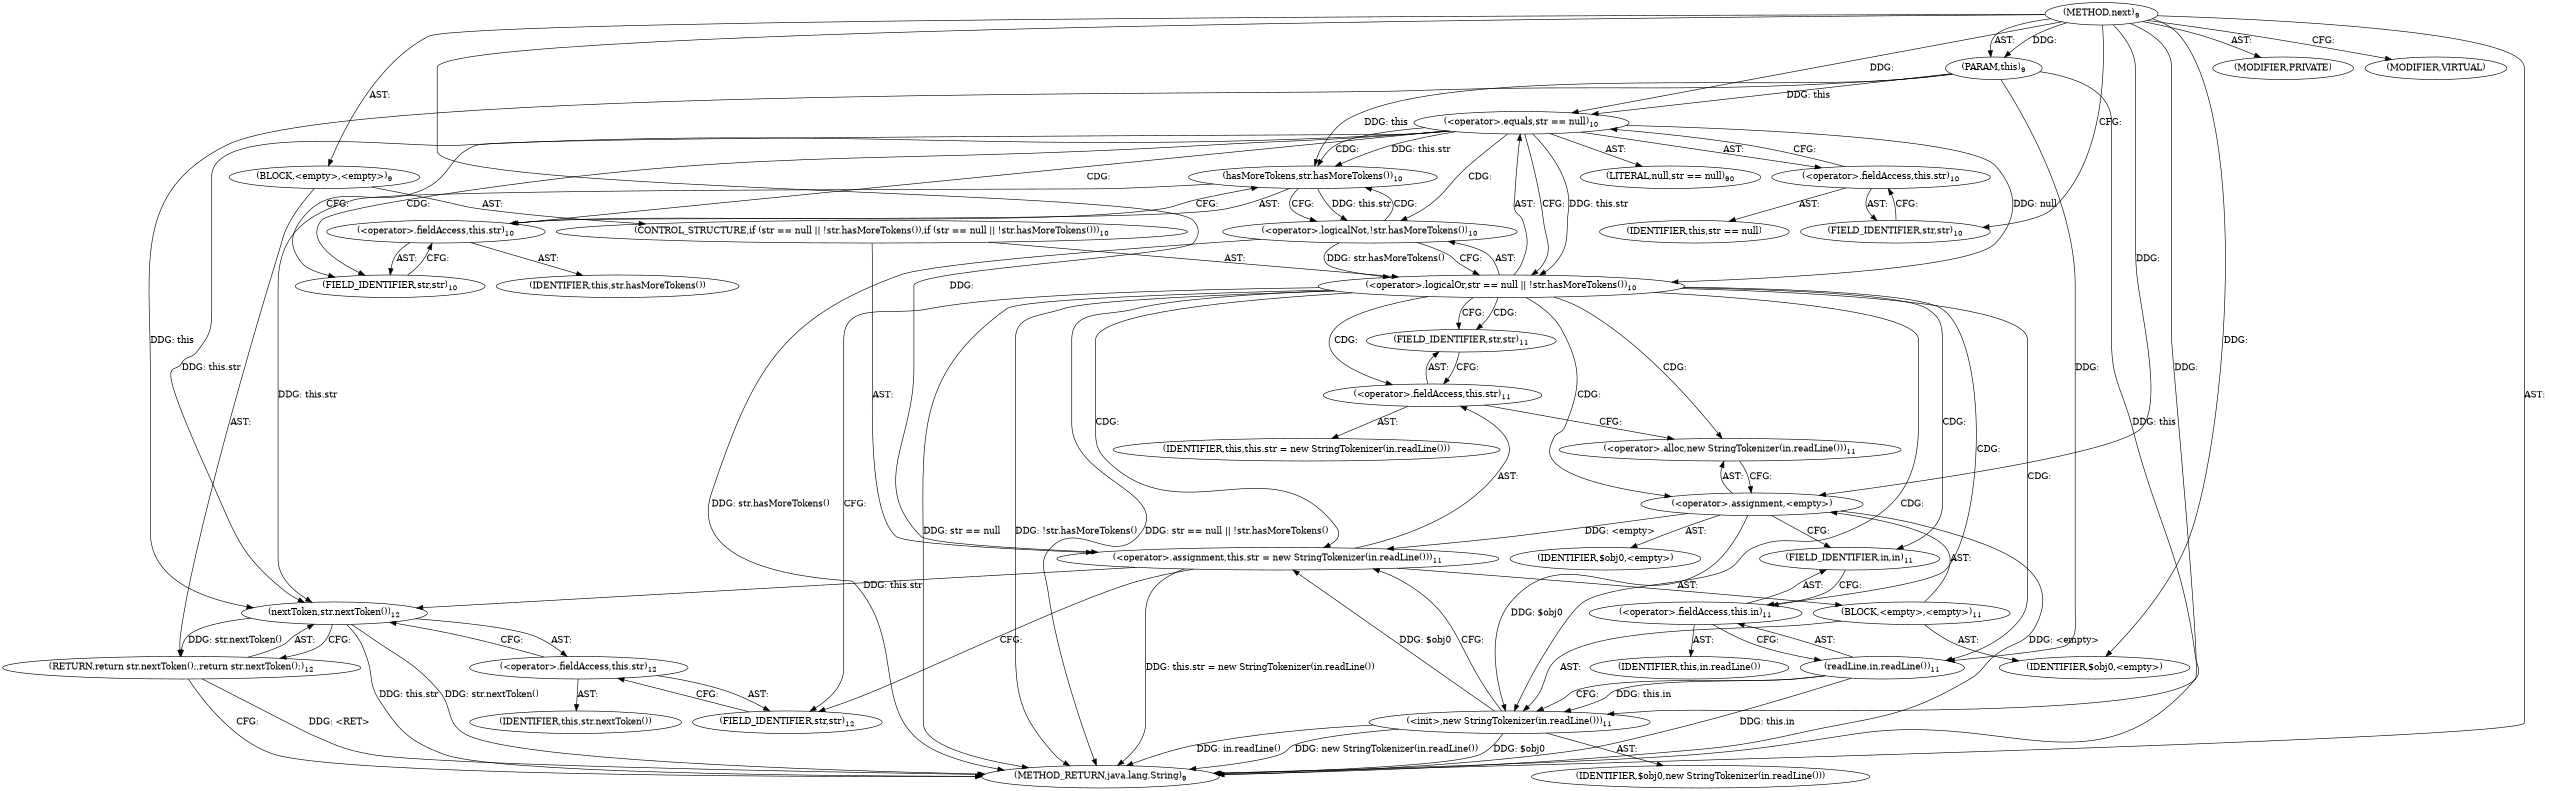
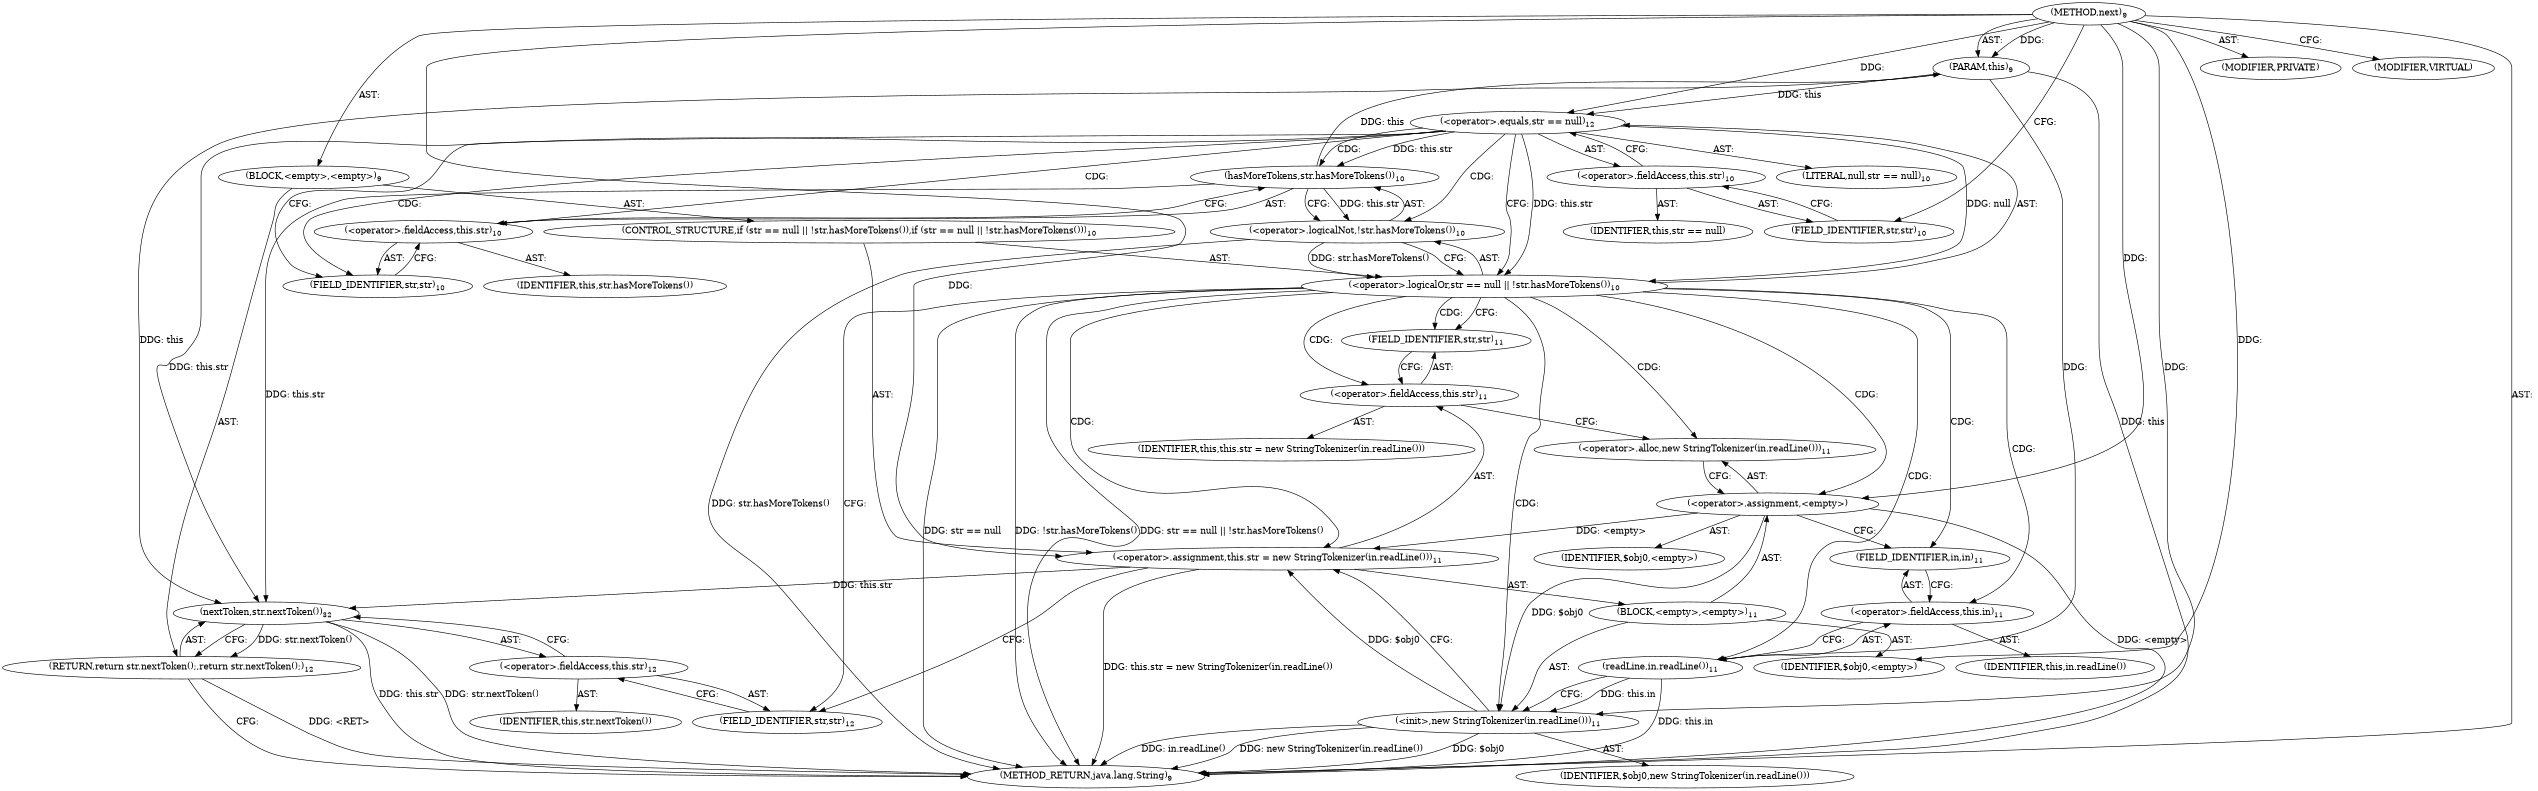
  digraph {
    n1 [label=<(METHOD,next)<SUB>9</SUB>>]
    n2 [label=<(PARAM,this)<SUB>9</SUB>>]
    n3 [label=<(BLOCK,&lt;empty&gt;,&lt;empty&gt;)<SUB>9</SUB>>]
-   n4 [label=<(&lt;operator&gt;.equals,str == null)<SUB>10</SUB>>]
+   n4 [label=<(&lt;operator&gt;.equals,str == null)<SUB>12</SUB>>]
    n5 [label=<(FIELD_IDENTIFIER,str,str)<SUB>10</SUB>>]
    n6 [label=<(&lt;operator&gt;.assignment,this.str = new StringTokenizer(in.readLine()))<SUB>11</SUB>>]
    n7 [label=<(&lt;operator&gt;.assignment,&lt;empty&gt;)>]
    n8 [label=<(&lt;init&gt;,new StringTokenizer(in.readLine()))<SUB>11</SUB>>]
    n9 [label=<(IDENTIFIER,$obj0,&lt;empty&gt;)>]
    n10 [label=<(MODIFIER,PRIVATE)>]
    n11 [label=<(MODIFIER,VIRTUAL)>]
    n12 [label=<(METHOD_RETURN,java.lang.String)<SUB>9</SUB>>]
    n13 [label=<(hasMoreTokens,str.hasMoreTokens())<SUB>10</SUB>>]
    n14 [label=<(readLine,in.readLine())<SUB>11</SUB>>]
-   n15 [label=<(nextToken,str.nextToken())<SUB>12</SUB>>]
+   n15 [label=<(nextToken,str.nextToken())<SUB>32</SUB>>]
    n16 [label=<(CONTROL_STRUCTURE,if (str == null || !str.hasMoreTokens()),if (str == null || !str.hasMoreTokens()))<SUB>10</SUB>>]
    n17 [label=<(RETURN,return str.nextToken();,return str.nextToken();)<SUB>12</SUB>>]
    n18 [label=<(&lt;operator&gt;.logicalOr,str == null || !str.hasMoreTokens())<SUB>10</SUB>>]
    n19 [label=<(&lt;operator&gt;.logicalNot,!str.hasMoreTokens())<SUB>10</SUB>>]
    n20 [label=<(&lt;operator&gt;.fieldAccess,this.str)<SUB>10</SUB>>]
-   n21 [label=<(LITERAL,null,str == null)<SUB>90</SUB>>]
+   n21 [label=<(LITERAL,null,str == null)<SUB>10</SUB>>]
    n22 [label=<(&lt;operator&gt;.fieldAccess,this.str)<SUB>10</SUB>>]
    n23 [label=<(FIELD_IDENTIFIER,str,str)<SUB>10</SUB>>]
    n24 [label=<(&lt;operator&gt;.fieldAccess,this.str)<SUB>11</SUB>>]
    n25 [label=<(FIELD_IDENTIFIER,str,str)<SUB>12</SUB>>]
    n26 [label=<(BLOCK,&lt;empty&gt;,&lt;empty&gt;)<SUB>11</SUB>>]
    n27 [label=<(&lt;operator&gt;.alloc,new StringTokenizer(in.readLine()))<SUB>11</SUB>>]
    n28 [label=<(FIELD_IDENTIFIER,in,in)<SUB>11</SUB>>]
    n29 [label=<(IDENTIFIER,$obj0,&lt;empty&gt;)>]
    n30 [label=<(IDENTIFIER,$obj0,new StringTokenizer(in.readLine()))>]
    n31 [label=<(&lt;operator&gt;.fieldAccess,this.in)<SUB>11</SUB>>]
    n32 [label=<(&lt;operator&gt;.fieldAccess,this.str)<SUB>12</SUB>>]
    n33 [label=<(FIELD_IDENTIFIER,str,str)<SUB>11</SUB>>]
    n34 [label=<(IDENTIFIER,this,this.str = new StringTokenizer(in.readLine()))>]
    n35 [label=<(IDENTIFIER,this,in.readLine())>]
    n36 [label=<(IDENTIFIER,this,str == null)>]
    n37 [label=<(IDENTIFIER,this,str.hasMoreTokens())>]
    n38 [label=<(IDENTIFIER,this,str.nextToken())>]
    n1 -> n2 [label="AST: "]
    n1 -> n2 [label="DDG: "]
    n1 -> n3 [label="AST: "]
    n1 -> n4 [label="DDG: "]
    n1 -> n5 [label="CFG: "]
    n1 -> n6 [label="DDG: "]
    n1 -> n7 [label="DDG: "]
    n1 -> n8 [label="DDG: "]
    n1 -> n9 [label="DDG: "]
    n1 -> n10 [label="AST: "]
    n1 -> n11 [label="CFG: "]
    n1 -> n12 [label="AST: "]
    n2 -> n4 [label="DDG: this"]
    n2 -> n12 [label="DDG: this"]
-   n2 -> n13 [label="DDG: this"]
+   n13 -> n2 [label="DDG: this"]
    n2 -> n14 [label="DDG: "]
    n2 -> n15 [label="DDG: this"]
    n3 -> n16 [label="AST: "]
    n3 -> n17 [label="AST: "]
    n4 -> n13 [label="DDG: this.str"]
    n4 -> n13 [label="CDG: "]
    n4 -> n15 [label="DDG: this.str"]
    n4 -> n18 [label="CFG: "]
    n4 -> n18 [label="DDG: this.str"]
    n4 -> n18 [label="DDG: null"]
    n4 -> n19 [label="CDG: "]
    n4 -> n20 [label="AST: "]
    n4 -> n21 [label="AST: "]
    n4 -> n22 [label="CDG: "]
    n4 -> n23 [label="CFG: "]
    n4 -> n23 [label="CDG: "]
    n5 -> n20 [label="CFG: "]
    n6 -> n12 [label="DDG: this.str = new StringTokenizer(in.readLine())"]
    n6 -> n15 [label="DDG: this.str"]
    n6 -> n24 [label="AST: "]
    n6 -> n25 [label="CFG: "]
    n6 -> n26 [label="AST: "]
    n7 -> n6 [label="DDG: &lt;empty&gt;"]
    n7 -> n8 [label="DDG: $obj0"]
    n7 -> n12 [label="DDG: &lt;empty&gt;"]
    n7 -> n27 [label="AST: "]
    n7 -> n28 [label="CFG: "]
    n7 -> n29 [label="AST: "]
    n8 -> n6 [label="CFG: "]
    n8 -> n6 [label="DDG: $obj0"]
    n8 -> n12 [label="DDG: $obj0"]
    n8 -> n12 [label="DDG: in.readLine()"]
    n8 -> n12 [label="DDG: new StringTokenizer(in.readLine())"]
    n8 -> n30 [label="AST: "]
    n13 -> n15 [label="DDG: this.str"]
    n13 -> n19 [label="CFG: "]
    n13 -> n19 [label="DDG: this.str"]
    n13 -> n22 [label="AST: "]
    n14 -> n8 [label="CFG: "]
    n14 -> n8 [label="DDG: this.in"]
    n14 -> n12 [label="DDG: this.in"]
    n14 -> n31 [label="AST: "]
    n15 -> n12 [label="DDG: this.str"]
    n15 -> n12 [label="DDG: str.nextToken()"]
    n15 -> n17 [label="CFG: "]
    n15 -> n17 [label="DDG: str.nextToken()"]
    n15 -> n32 [label="AST: "]
    n16 -> n6 [label="AST: "]
    n16 -> n18 [label="AST: "]
    n17 -> n12 [label="CFG: "]
    n17 -> n12 [label="DDG: &lt;RET&gt;"]
    n17 -> n15 [label="AST: "]
    n18 -> n4 [label="AST: "]
    n18 -> n6 [label="CDG: "]
    n18 -> n7 [label="CDG: "]
    n18 -> n8 [label="CDG: "]
    n18 -> n12 [label="DDG: str == null"]
    n18 -> n12 [label="DDG: !str.hasMoreTokens()"]
    n18 -> n12 [label="DDG: str == null || !str.hasMoreTokens()"]
    n18 -> n14 [label="CDG: "]
    n18 -> n19 [label="AST: "]
    n18 -> n24 [label="CDG: "]
    n18 -> n25 [label="CFG: "]
    n18 -> n27 [label="CDG: "]
    n18 -> n28 [label="CDG: "]
    n18 -> n31 [label="CDG: "]
    n18 -> n33 [label="CFG: "]
    n18 -> n33 [label="CDG: "]
    n19 -> n12 [label="DDG: str.hasMoreTokens()"]
-   n19 -> n13 [label="CDG: "]
+   n19 -> n13 [label="AST: "]
    n19 -> n18 [label="CFG: "]
    n19 -> n18 [label="DDG: str.hasMoreTokens()"]
    n20 -> n4 [label="CFG: "]
    n20 -> n5 [label="AST: "]
    n20 -> n36 [label="AST: "]
    n22 -> n13 [label="CFG: "]
    n22 -> n23 [label="AST: "]
    n22 -> n37 [label="AST: "]
    n23 -> n22 [label="CFG: "]
    n24 -> n27 [label="CFG: "]
    n24 -> n33 [label="AST: "]
    n24 -> n34 [label="AST: "]
    n25 -> n32 [label="CFG: "]
    n26 -> n7 [label="AST: "]
    n26 -> n8 [label="AST: "]
    n26 -> n9 [label="AST: "]
    n27 -> n7 [label="CFG: "]
    n28 -> n31 [label="CFG: "]
    n31 -> n14 [label="CFG: "]
    n31 -> n28 [label="AST: "]
    n31 -> n35 [label="AST: "]
    n32 -> n15 [label="CFG: "]
    n32 -> n25 [label="AST: "]
    n32 -> n38 [label="AST: "]
    n33 -> n24 [label="CFG: "]
  }
